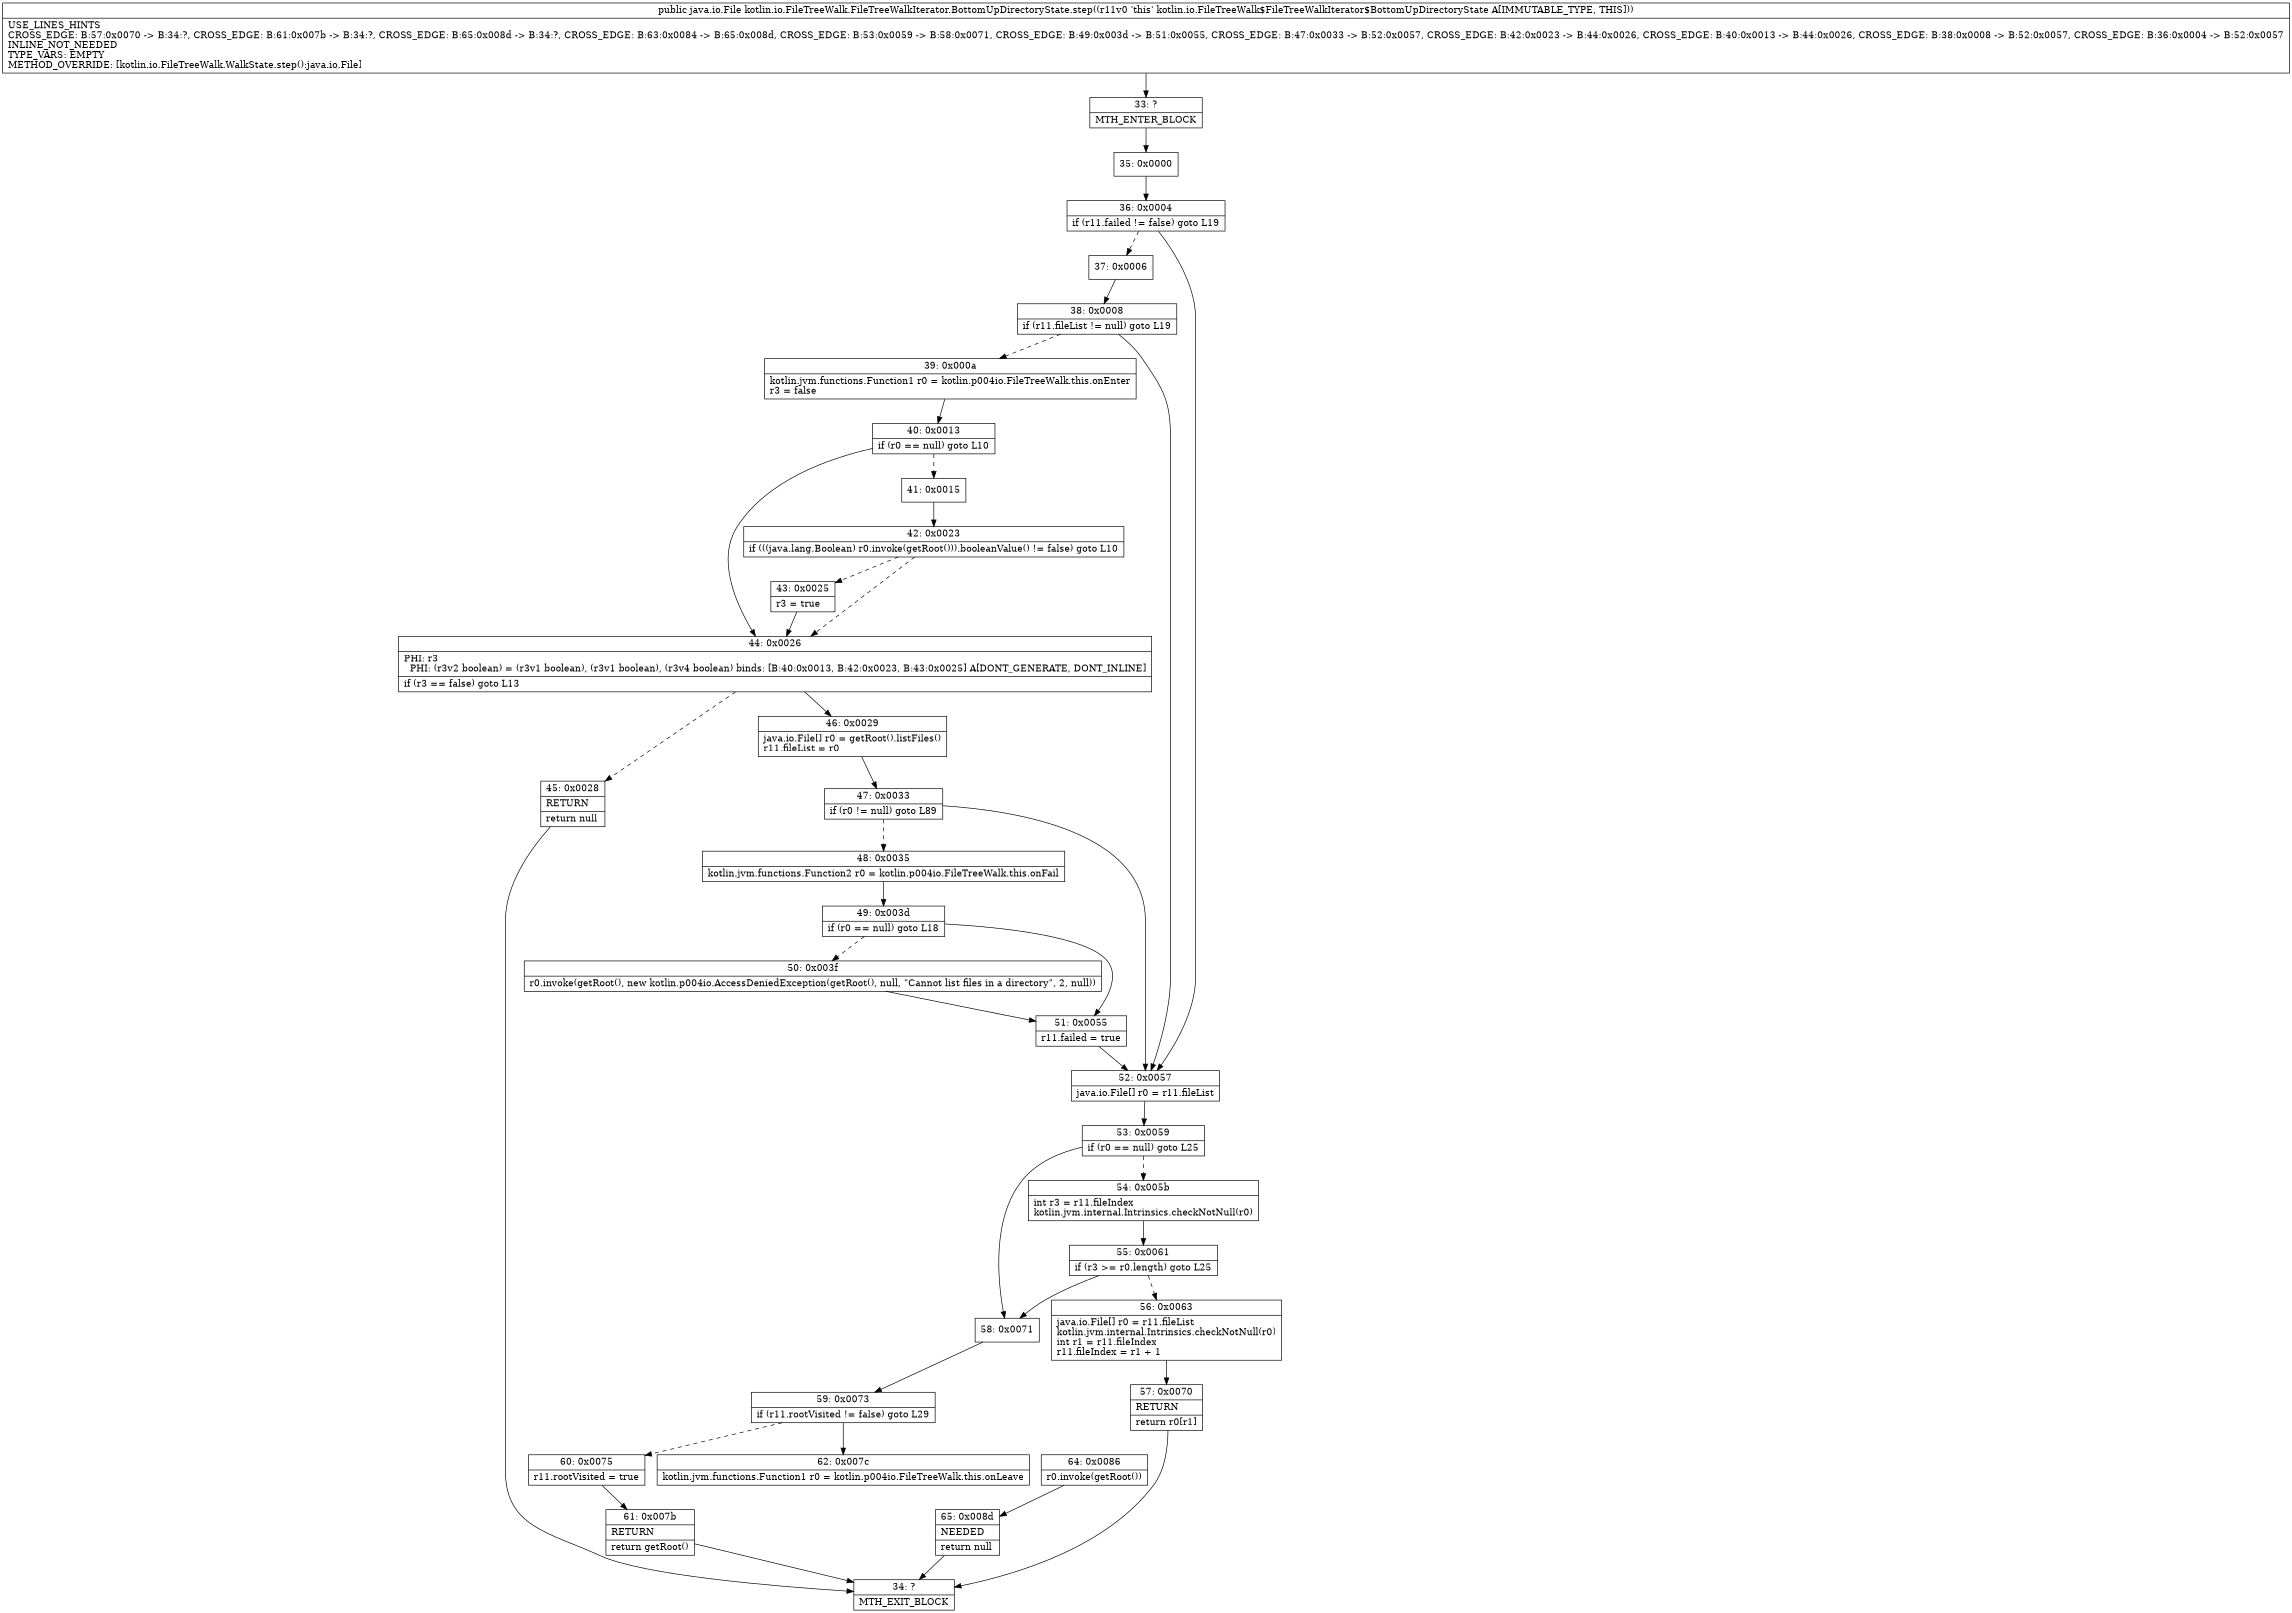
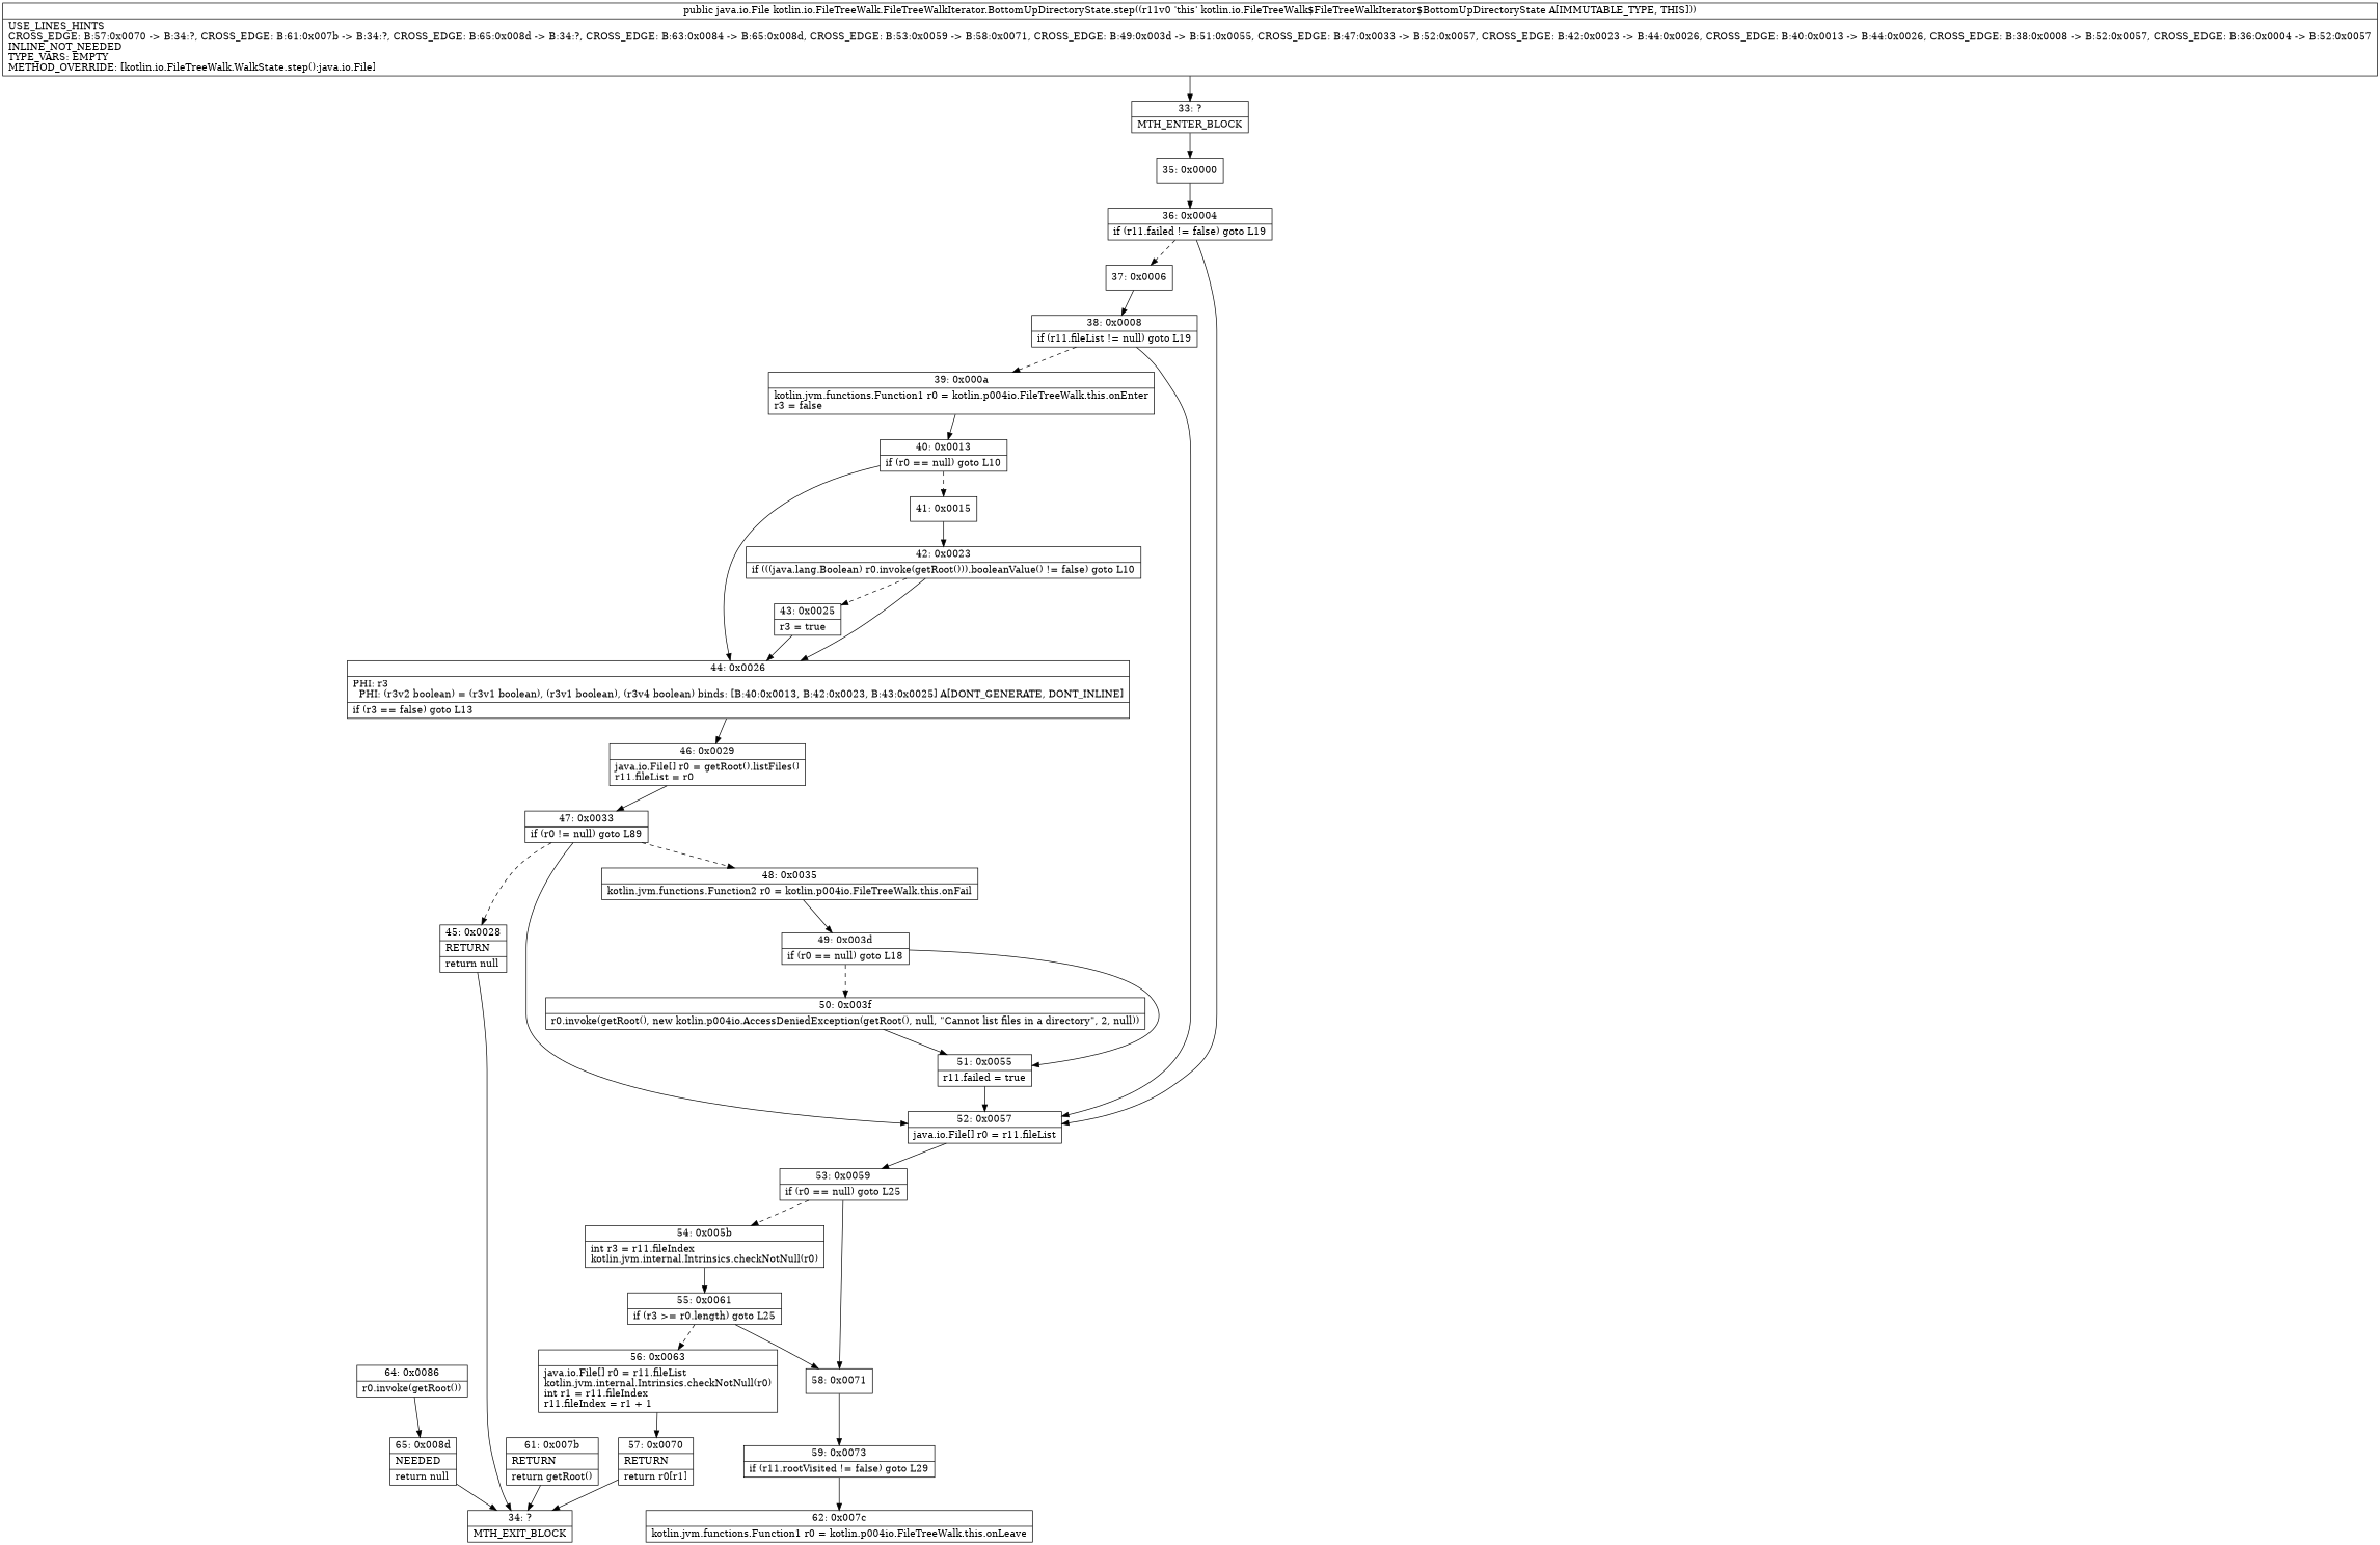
  digraph {
    node [shape=record]
    n1 [label="{33\:\ ?|MTH_ENTER_BLOCK\l}"]
    n2 [label="{35\:\ 0x0000}"]
    n3 [label="{36\:\ 0x0004|if (r11.failed != false) goto L19\l}"]
    n4 [label="{37\:\ 0x0006}"]
    n5 [label="{52\:\ 0x0057|java.io.File[] r0 = r11.fileList\l}"]
    n6 [label="{38\:\ 0x0008|if (r11.fileList != null) goto L19\l}"]
    n7 [label="{53\:\ 0x0059|if (r0 == null) goto L25\l}"]
    n8 [label="{39\:\ 0x000a|kotlin.jvm.functions.Function1 r0 = kotlin.p004io.FileTreeWalk.this.onEnter\lr3 = false\l}"]
    n9 [label="{40\:\ 0x0013|if (r0 == null) goto L10\l}"]
    n10 [label="{41\:\ 0x0015}"]
    n11 [label="{44\:\ 0x0026|PHI: r3 \l  PHI: (r3v2 boolean) = (r3v1 boolean), (r3v1 boolean), (r3v4 boolean) binds: [B:40:0x0013, B:42:0x0023, B:43:0x0025] A[DONT_GENERATE, DONT_INLINE]\l|if (r3 == false) goto L13\l}"]
    n12 [label="{42\:\ 0x0023|if (((java.lang.Boolean) r0.invoke(getRoot())).booleanValue() != false) goto L10\l}"]
    n13 [label="{45\:\ 0x0028|RETURN\l|return null\l}"]
    n14 [label="{46\:\ 0x0029|java.io.File[] r0 = getRoot().listFiles()\lr11.fileList = r0\l}"]
    n15 [label="{43\:\ 0x0025|r3 = true\l}"]
    n16 [label="{34\:\ ?|MTH_EXIT_BLOCK\l}"]
    n17 [label="{47\:\ 0x0033|if (r0 != null) goto L89\l}"]
    n18 [label="{48\:\ 0x0035|kotlin.jvm.functions.Function2 r0 = kotlin.p004io.FileTreeWalk.this.onFail\l}"]
    n19 [label="{49\:\ 0x003d|if (r0 == null) goto L18\l}"]
    n20 [label="{50\:\ 0x003f|r0.invoke(getRoot(), new kotlin.p004io.AccessDeniedException(getRoot(), null, \"Cannot list files in a directory\", 2, null))\l}"]
    n21 [label="{51\:\ 0x0055|r11.failed = true\l}"]
    n22 [label="{54\:\ 0x005b|int r3 = r11.fileIndex\lkotlin.jvm.internal.Intrinsics.checkNotNull(r0)\l}"]
    n23 [label="{58\:\ 0x0071}"]
    n24 [label="{55\:\ 0x0061|if (r3 \>= r0.length) goto L25\l}"]
    n25 [label="{59\:\ 0x0073|if (r11.rootVisited != false) goto L29\l}"]
    n26 [label="{56\:\ 0x0063|java.io.File[] r0 = r11.fileList\lkotlin.jvm.internal.Intrinsics.checkNotNull(r0)\lint r1 = r11.fileIndex\lr11.fileIndex = r1 + 1\l}"]
    n27 [label="{57\:\ 0x0070|RETURN\l|return r0[r1]\l}"]
-   n28 [label="{60\:\ 0x0075|r11.rootVisited = true\l}"]
    n29 [label="{62\:\ 0x007c|kotlin.jvm.functions.Function1 r0 = kotlin.p004io.FileTreeWalk.this.onLeave\l}"]
    n30 [label="{61\:\ 0x007b|RETURN\l|return getRoot()\l}"]
    n31 [label="{64\:\ 0x0086|r0.invoke(getRoot())\l}"]
    n32 [label="{65\:\ 0x008d|NEEDED\l|return null\l}"]
    n33 [label="{public java.io.File kotlin.io.FileTreeWalk.FileTreeWalkIterator.BottomUpDirectoryState.step((r11v0 'this' kotlin.io.FileTreeWalk$FileTreeWalkIterator$BottomUpDirectoryState A[IMMUTABLE_TYPE, THIS]))  | USE_LINES_HINTS\lCROSS_EDGE: B:57:0x0070 \-\> B:34:?, CROSS_EDGE: B:61:0x007b \-\> B:34:?, CROSS_EDGE: B:65:0x008d \-\> B:34:?, CROSS_EDGE: B:63:0x0084 \-\> B:65:0x008d, CROSS_EDGE: B:53:0x0059 \-\> B:58:0x0071, CROSS_EDGE: B:49:0x003d \-\> B:51:0x0055, CROSS_EDGE: B:47:0x0033 \-\> B:52:0x0057, CROSS_EDGE: B:42:0x0023 \-\> B:44:0x0026, CROSS_EDGE: B:40:0x0013 \-\> B:44:0x0026, CROSS_EDGE: B:38:0x0008 \-\> B:52:0x0057, CROSS_EDGE: B:36:0x0004 \-\> B:52:0x0057\lINLINE_NOT_NEEDED\lTYPE_VARS: EMPTY\lMETHOD_OVERRIDE: [kotlin.io.FileTreeWalk.WalkState.step():java.io.File]\l}"]
    n1 -> n2
    n2 -> n3
    n3 -> n4 [style=dashed]
    n3 -> n5
    n4 -> n6
    n5 -> n7
    n6 -> n5
    n6 -> n8 [style=dashed]
    n7 -> n22 [style=dashed]
    n7 -> n23
    n8 -> n9
    n9 -> n10 [style=dashed]
    n9 -> n11
    n10 -> n12
-   n11 -> n13 [style=dashed]
+   n17 -> n13 [style=dashed]
    n11 -> n14
-   n12 -> n11 [style=dashed]
+   n12 -> n11
    n12 -> n15 [style=dashed]
    n13 -> n16
    n14 -> n17
    n15 -> n11
    n17 -> n5
    n17 -> n18 [style=dashed]
    n18 -> n19
    n19 -> n20 [style=dashed]
    n19 -> n21
    n20 -> n21
    n21 -> n5
    n22 -> n24
    n23 -> n25
    n24 -> n23
    n24 -> n26 [style=dashed]
-   n25 -> n28 [style=dashed]
    n25 -> n29
    n26 -> n27
    n27 -> n16
-   n28 -> n30
    n30 -> n16
    n31 -> n32
    n32 -> n16
    n33 -> n1
  }
